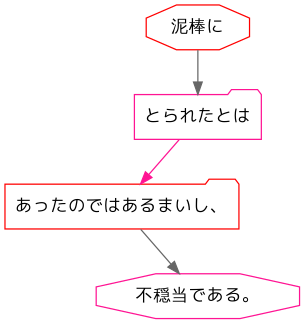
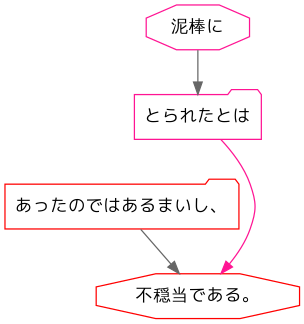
  digraph {
    fontname="DejaVu Sans Mono"
    node [color=deeppink fontname="DejaVu Sans Mono" shape=octagon]
    edge [color=gray40 fontname="DejaVu Sans Mono"]
-   n1 [color=red label="泥棒に"]
+   n1 [label="泥棒に"]
    n2 [label="とられたとは" shape=folder]
    n3 [color=red label="あったのではあるまいし、" shape=folder]
-   n4 [label="不穏当である。"]
+   n4 [color=red label="不穏当である。"]
    n1 -> n2
-   n2 -> n3 [color=deeppink]
+   n2 -> n4 [color=deeppink]
    n3 -> n4
  }
